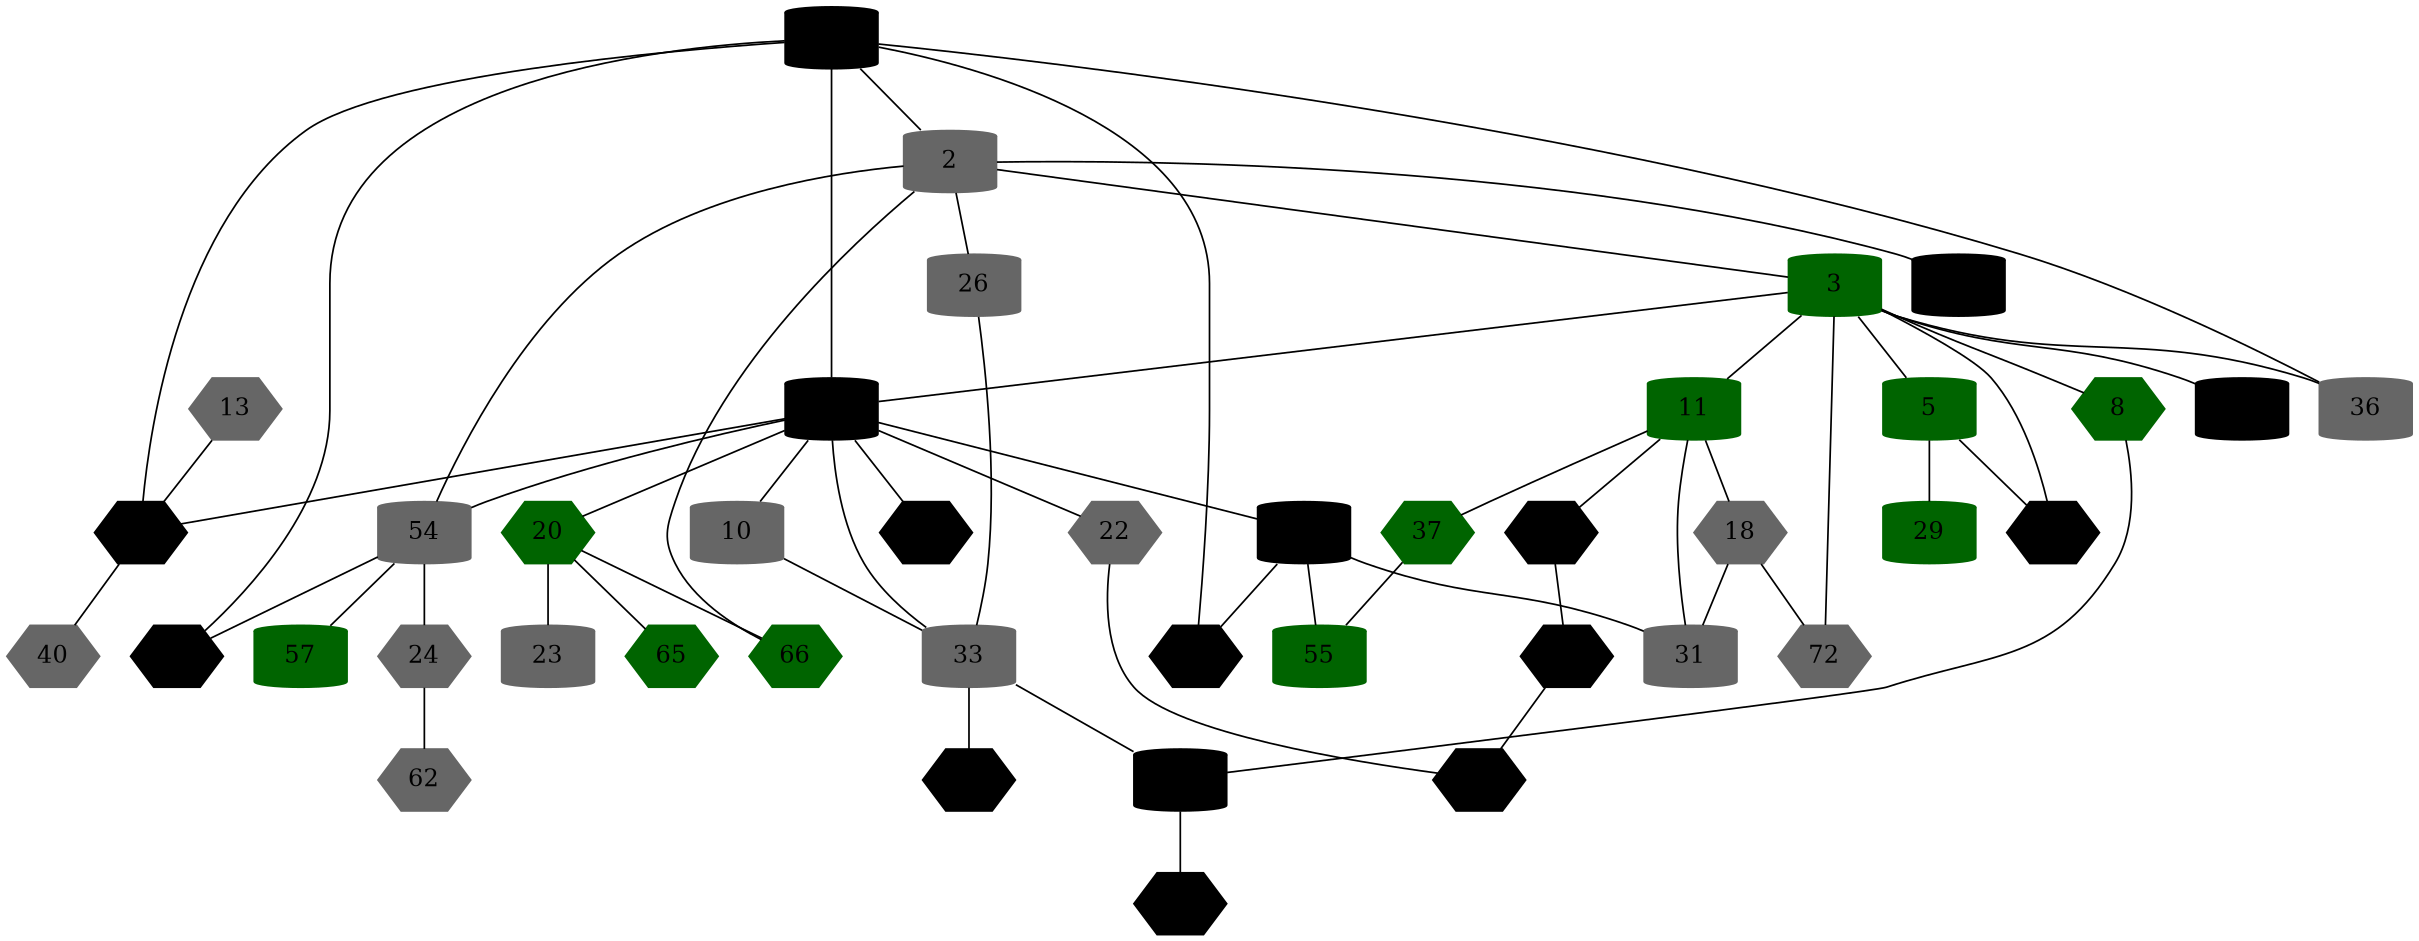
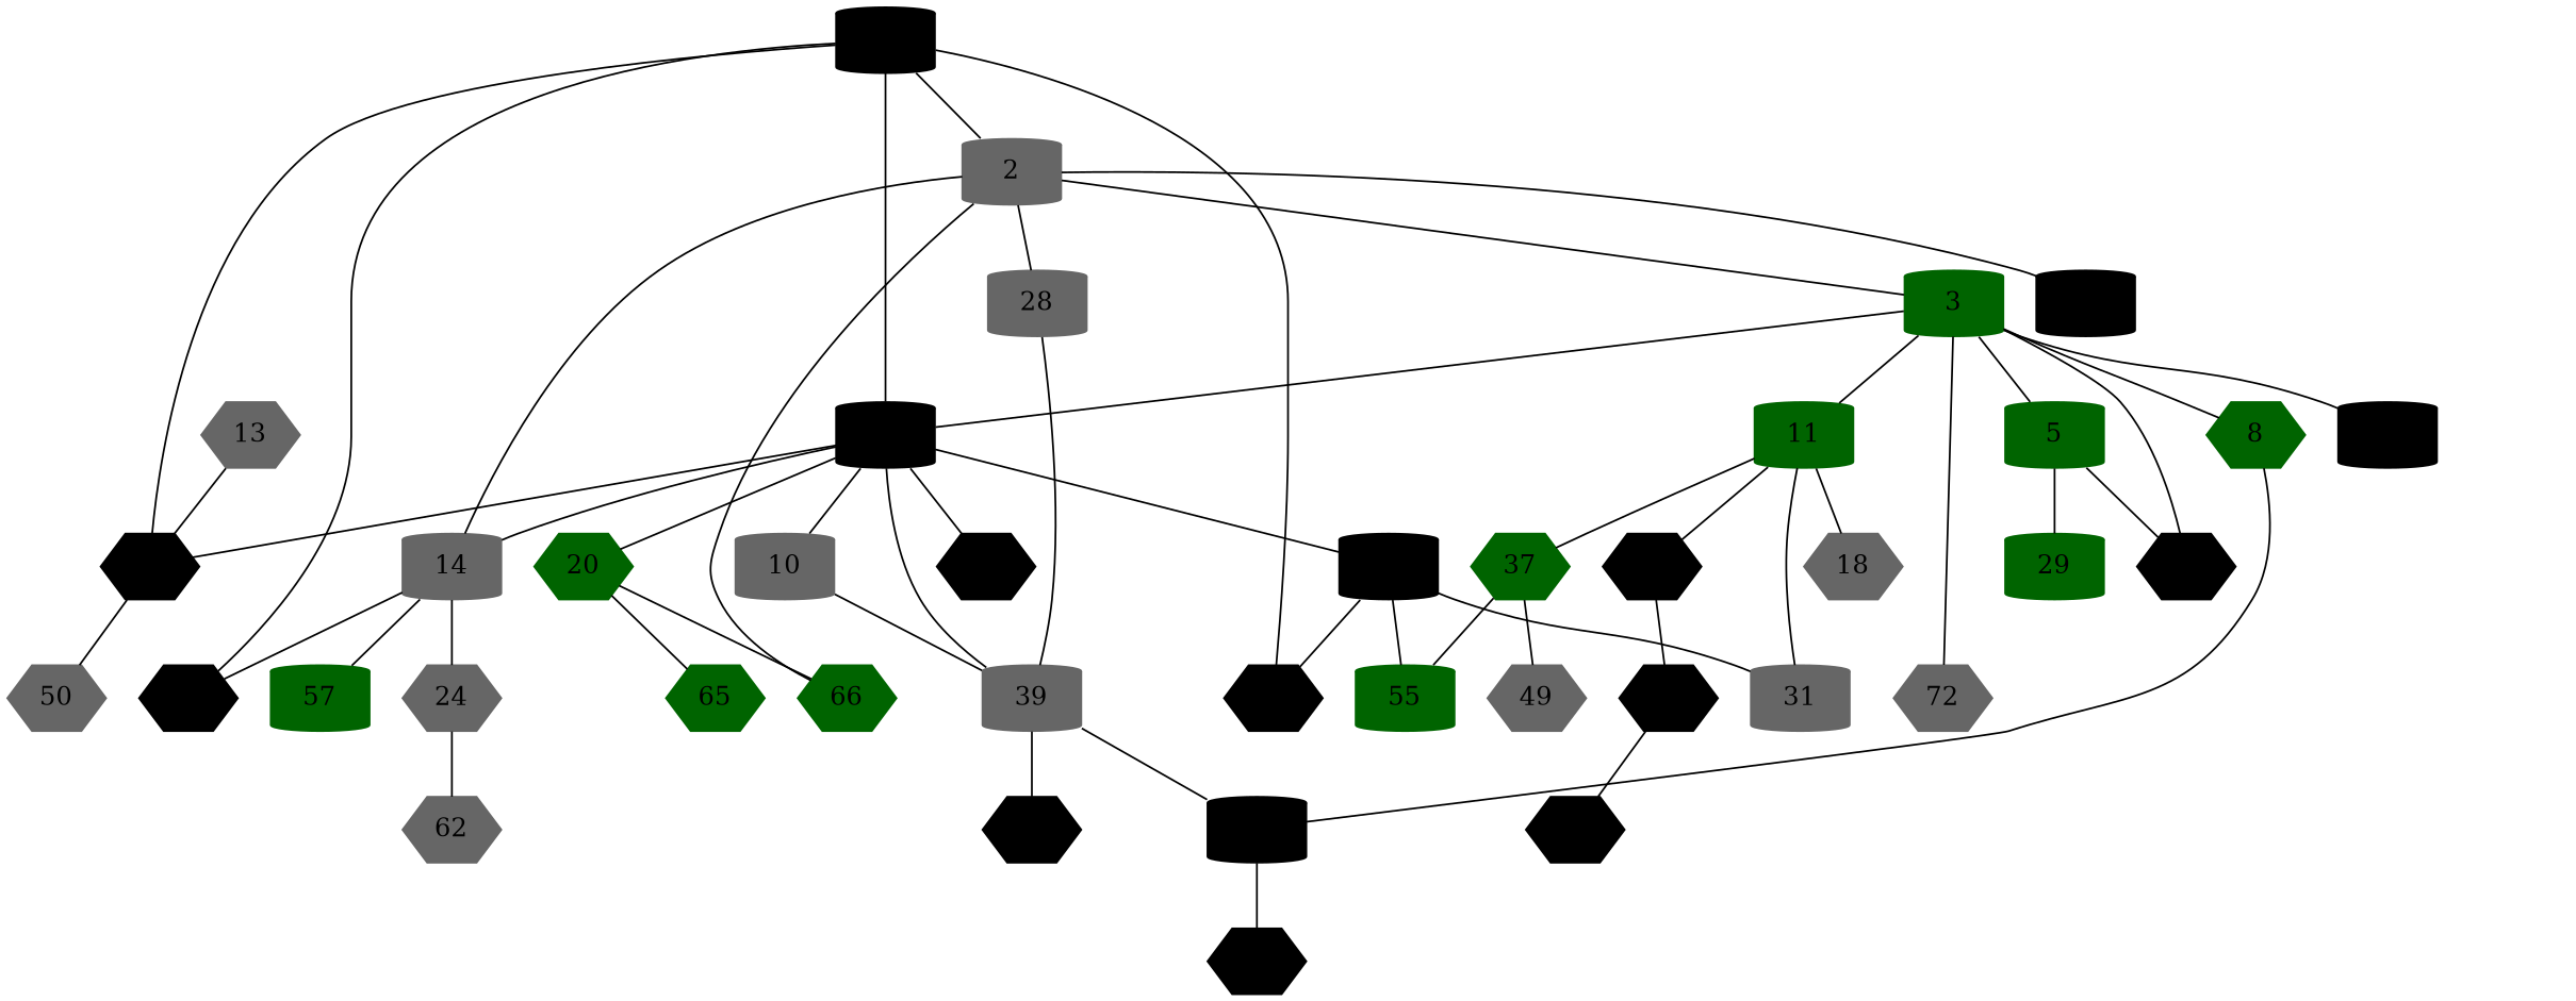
  graph {
    node [color=black shape=hexagon style=filled]
    1 [shape=cylinder super="+43"]
    2 [color=gray40 shape=cylinder super="+19"]
    6 [shape=cylinder super="+7"]
    16 [super="+26"]
-   36 [color=gray40 shape=cylinder]
    41
    47
    3 [color=darkgreen shape=cylinder super="+4"]
-   14 [color=gray40 shape=cylinder super="+15" label=54]
-   28 [color=gray40 shape=cylinder label=26]
+   14 [color=gray40 shape=cylinder super="+15"]
+   28 [color=gray40 shape=cylinder]
    46 [shape=cylinder]
    66 [color=darkgreen super="+67"]
    10 [color=gray40 shape=cylinder super="+17"]
    12 [shape=cylinder super="+39"]
    20 [color=darkgreen super="+50"]
-   22 [color=gray40 super="+27"]
-   33 [color=gray40 shape=cylinder super="+45"]
+   33 [color=gray40 shape=cylinder super="+45" label=39]
    61
-   40 [color=gray40]
+   40 [color=gray40 label=50]
    5 [color=darkgreen shape=cylinder super="+53"]
    8 [color=darkgreen super="+56"]
    9
    11 [color=darkgreen shape=cylinder super="+21"]
    n24 [color=gray40 label=72 super="+51"]
    48 [shape=cylinder]
    24 [color=gray40 super="+58"]
    57 [color=darkgreen shape=cylinder]
    29 [color=darkgreen shape=cylinder]
    38 [shape=cylinder super="+60"]
    18 [color=gray40 super="+35"]
    25 [super="+63"]
    31 [color=gray40 shape=cylinder]
    37 [color=darkgreen super="+42"]
    55 [color=darkgreen shape=cylinder]
-   23 [color=gray40 shape=cylinder]
    65 [color=darkgreen]
    34 [super="+44"]
    64
    52
    13 [color=gray40 super="+54"]
    30
+   49 [color=gray40 super="+59"]
    62 [color=gray40]
    1 -- 2
    1 -- 6
    1 -- 16 [weight=2]
-   1 -- 36
    1 -- 41
    1 -- 47
    2 -- 3
    2 -- 14
    2 -- 28
    2 -- 46
    2 -- 66
    6 -- 16
    6 -- 14
    6 -- 10
    6 -- 12
    6 -- 20
-   6 -- 22
    6 -- 33
    6 -- 61
    16 -- 40
    3 -- 6
-   3 -- 36
    3 -- 5
    3 -- 8
    3 -- 9
    3 -- 11 [weight=2]
    3 -- n24
    3 -- 48
    14 -- 47
    14 -- 24
    14 -- 57
    28 -- 33
    10 -- 33
    12 -- 41
    12 -- 31
    12 -- 55
    20 -- 66
-   20 -- 23 [weight=2]
    20 -- 65
-   22 -- 34
    33 -- 38
    33 -- 64
    5 -- 9
    5 -- 29
    8 -- 38
    11 -- 18
    11 -- 25
    11 -- 31
    11 -- 37
    24 -- 62
    38 -- 52
-   18 -- n24
-   18 -- 31
    25 -- 30
    37 -- 55
+   37 -- 49
    13 -- 16
    30 -- 34
  }
